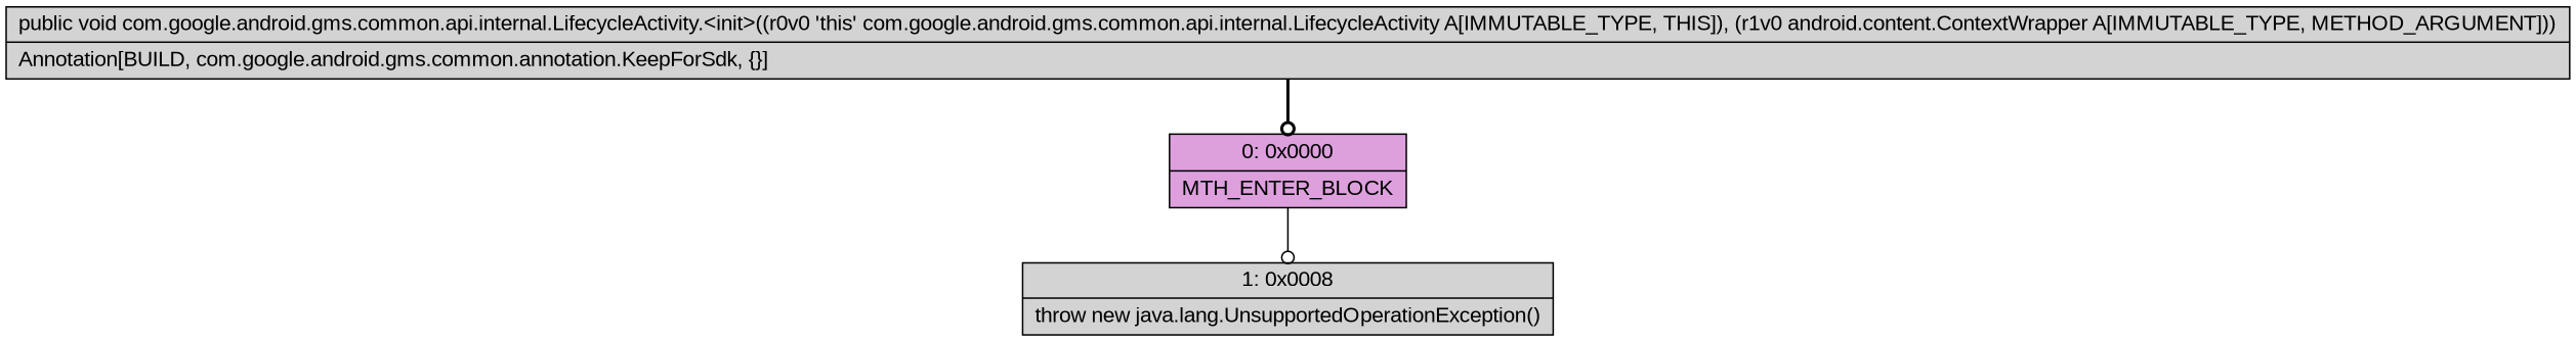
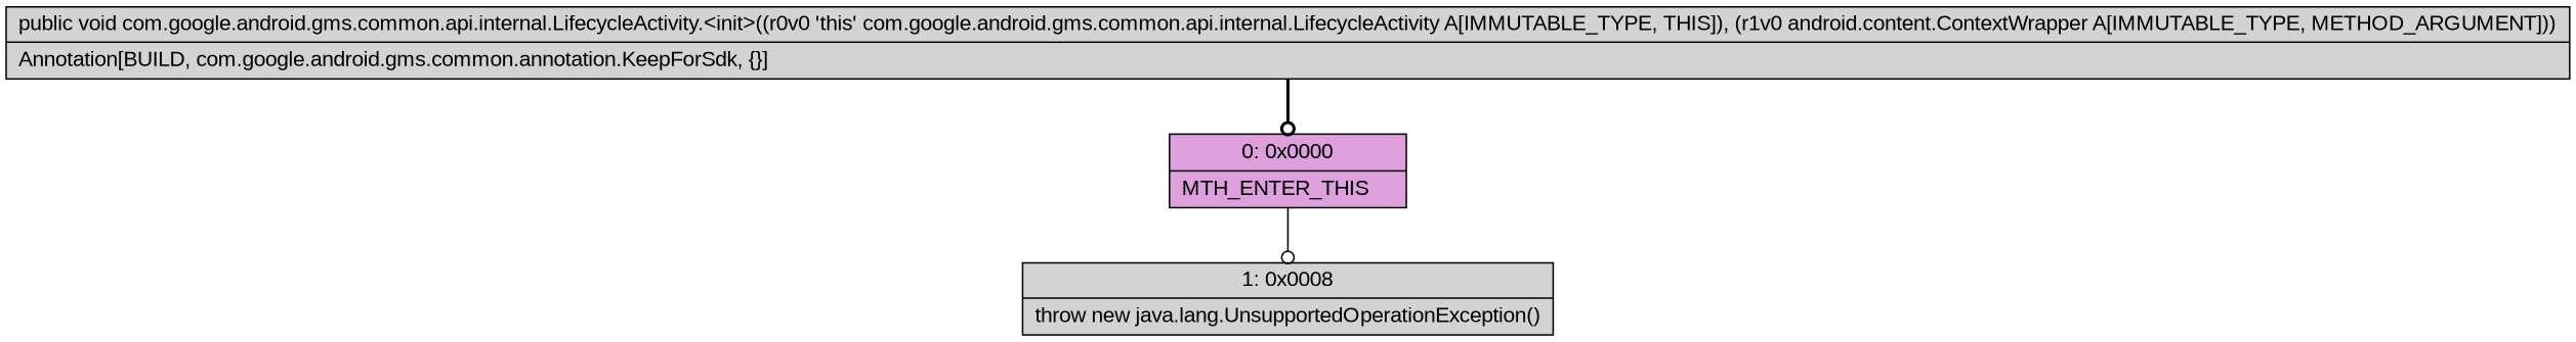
  digraph {
    fontname="Liberation Sans"
    node [shape=record style=filled fillcolor=lightgrey fontname="Liberation Sans"]
    edge [arrowhead=odot fontname="Liberation Sans"]
-   n1 [label="{0\:\ 0x0000|MTH_ENTER_BLOCK\l}" fillcolor=plum]
+   n1 [label="{0\:\ 0x0000|MTH_ENTER_THIS\l}" fillcolor=plum]
    n2 [label="{1\:\ 0x0008|throw new java.lang.UnsupportedOperationException()\l}"]
    n3 [label="{public void com.google.android.gms.common.api.internal.LifecycleActivity.\<init\>((r0v0 'this' com.google.android.gms.common.api.internal.LifecycleActivity A[IMMUTABLE_TYPE, THIS]), (r1v0 android.content.ContextWrapper A[IMMUTABLE_TYPE, METHOD_ARGUMENT]))  | Annotation[BUILD, com.google.android.gms.common.annotation.KeepForSdk, \{\}]\l}"]
    n1 -> n2 [style=solid]
    n3 -> n1 [style=bold]
  }
